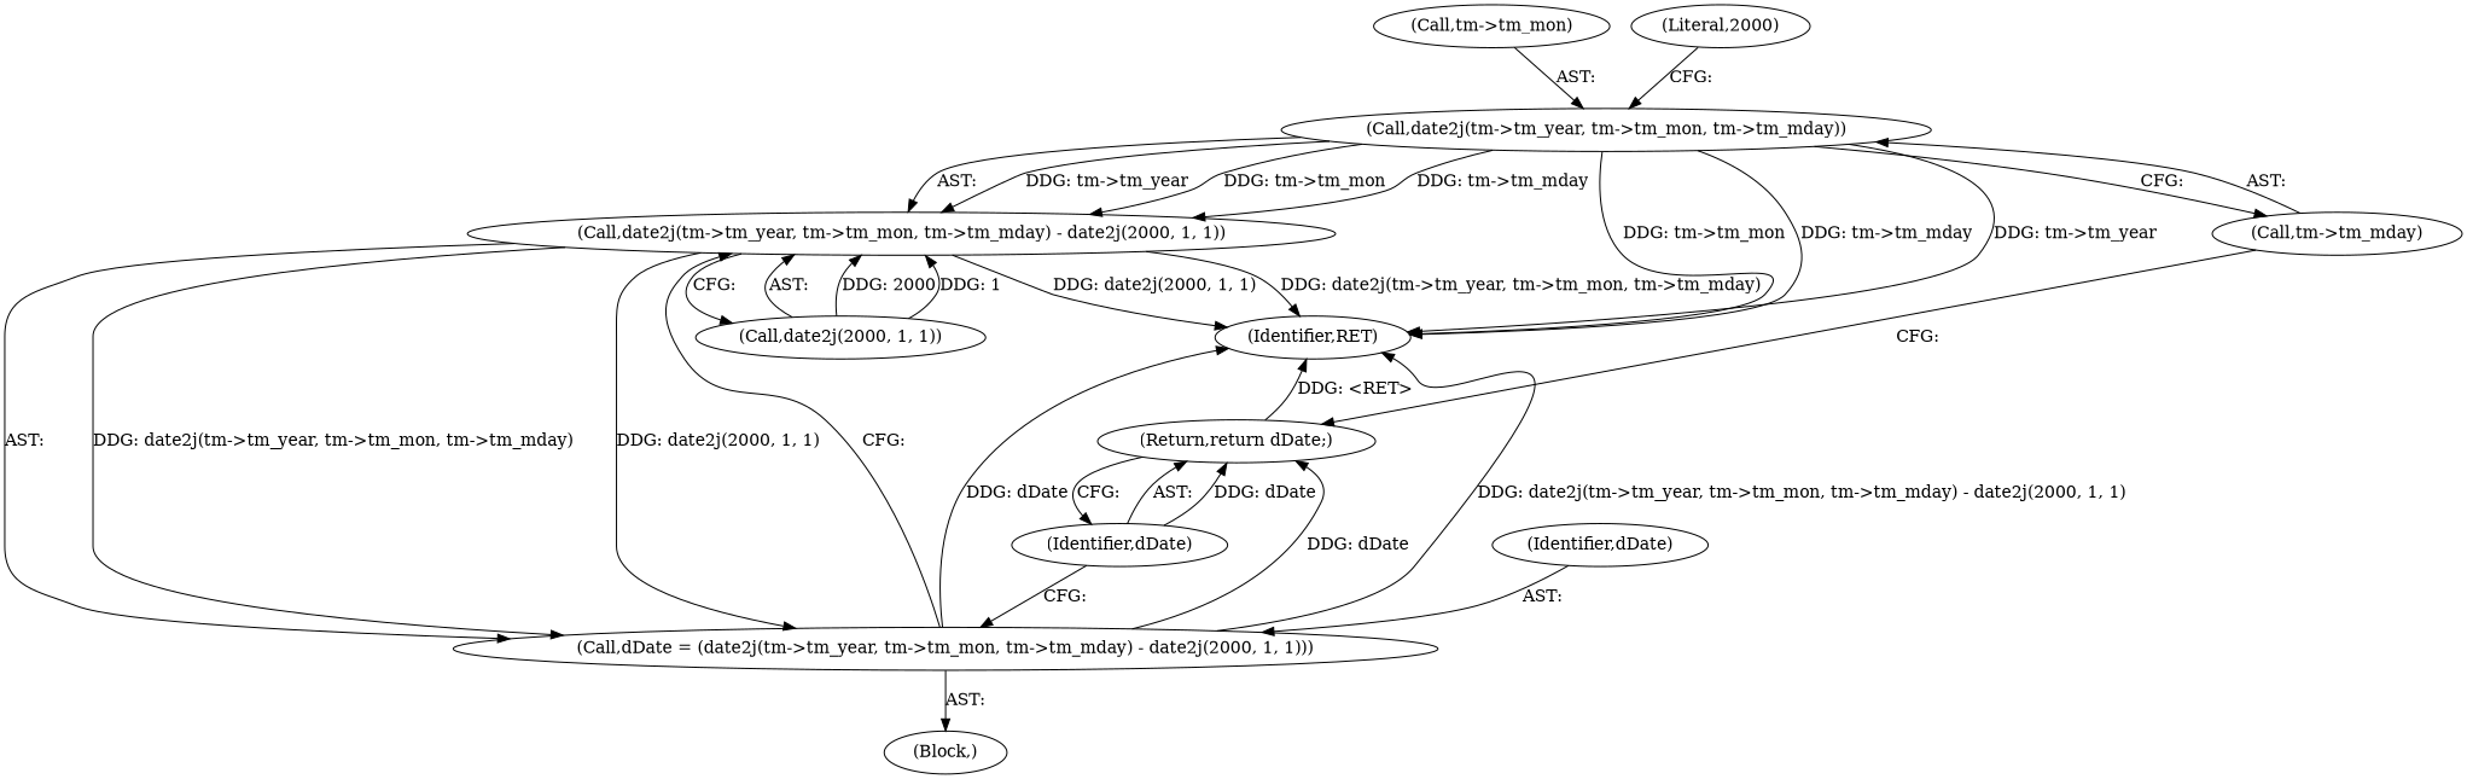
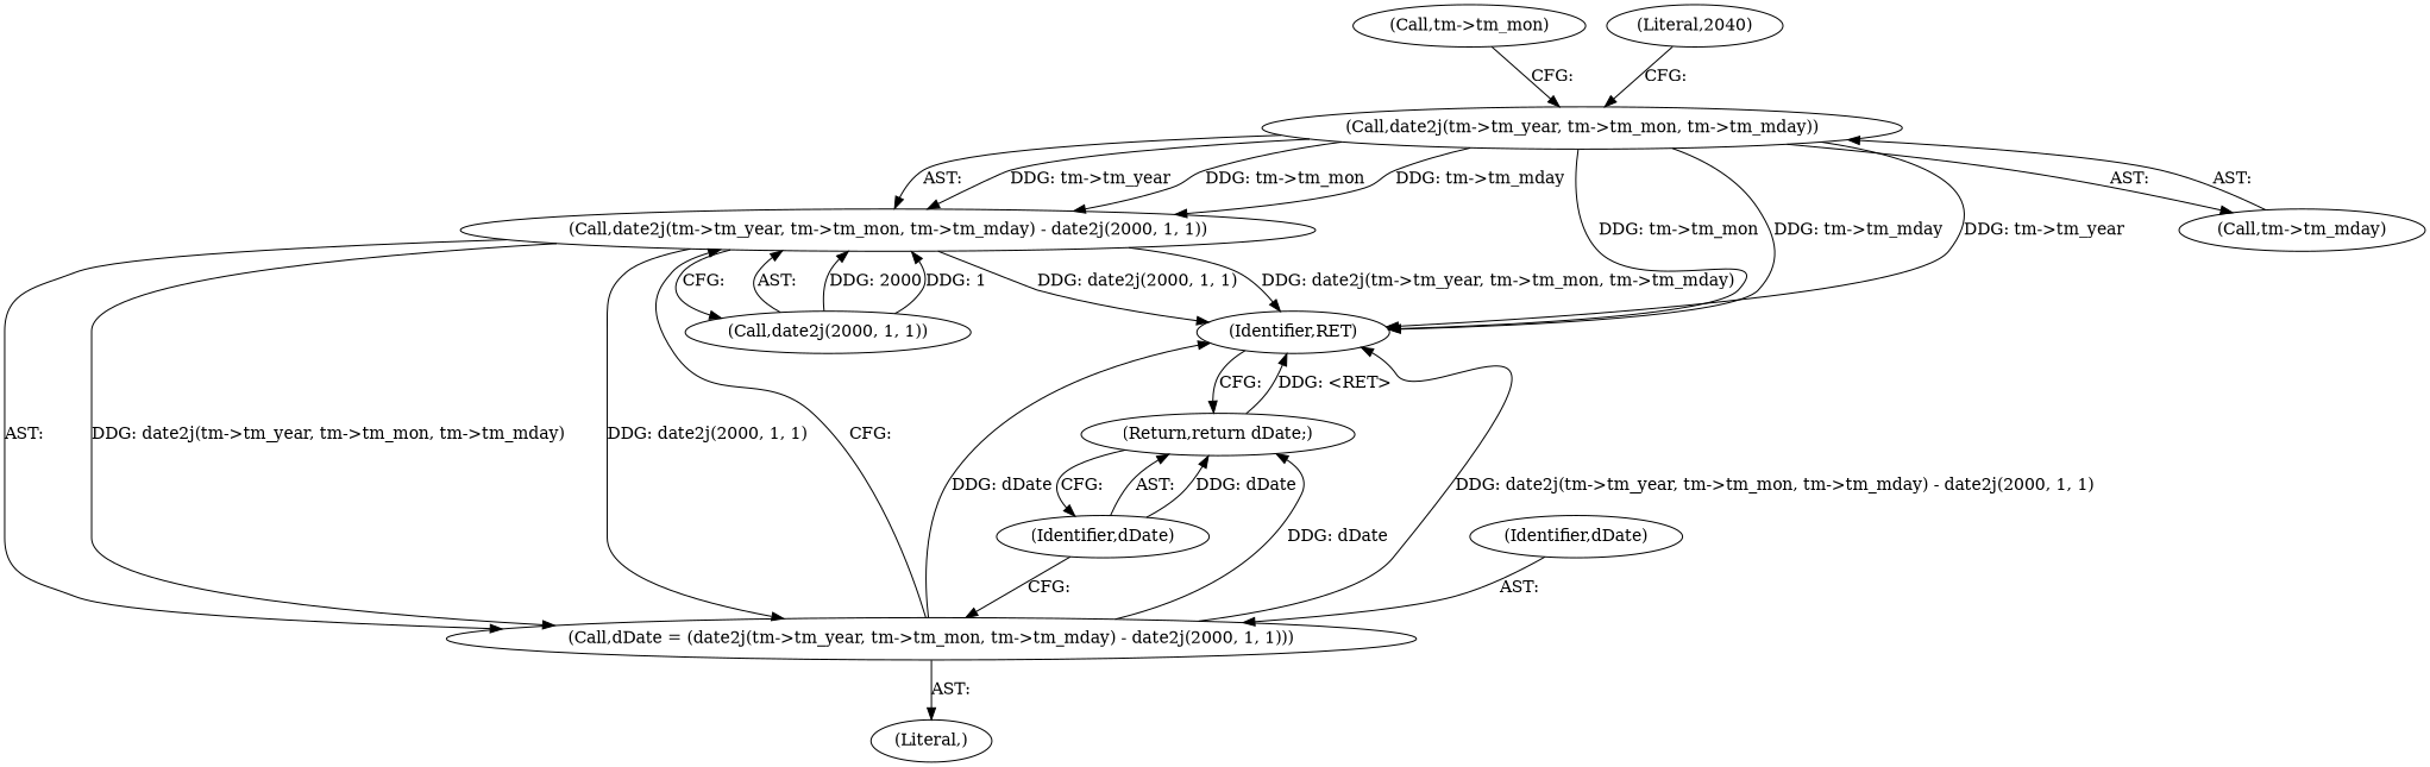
  digraph {
    n1 [label="(Call,date2j(tm->tm_year, tm->tm_mon, tm->tm_mday))"]
    n2 [label="(Call,date2j(tm->tm_year, tm->tm_mon, tm->tm_mday) - date2j(2000, 1, 1))"]
    n3 [label="(Call,tm->tm_mday)"]
    n4 [label="(Identifier,RET)"]
    n5 [label="(Call,dDate = (date2j(tm->tm_year, tm->tm_mon, tm->tm_mday) - date2j(2000, 1, 1)))"]
    n6 [label="(Call,date2j(2000, 1, 1))"]
    n7 [label="(Return,return dDate;)"]
-   n8 [label="(Block,)"]
+   n8 [label="(Literal,)"]
    n9 [label="(Identifier,dDate)"]
    n10 [label="(Call,tm->tm_mon)"]
    n11 [label="(Identifier,dDate)"]
-   n12 [label="(Literal,2000)"]
+   n12 [label="(Literal,2040)"]
    n1 -> n2 [label="AST: "]
    n1 -> n2 [label="DDG: tm->tm_year"]
    n1 -> n2 [label="DDG: tm->tm_mon"]
    n1 -> n2 [label="DDG: tm->tm_mday"]
-   n1 -> n3 [label="CFG: "]
+   n1 -> n3 [label="AST: "]
    n1 -> n4 [label="DDG: tm->tm_mon"]
    n1 -> n4 [label="DDG: tm->tm_mday"]
    n1 -> n4 [label="DDG: tm->tm_year"]
    n2 -> n4 [label="DDG: date2j(2000, 1, 1)"]
    n2 -> n4 [label="DDG: date2j(tm->tm_year, tm->tm_mon, tm->tm_mday)"]
    n2 -> n5 [label="AST: "]
    n2 -> n5 [label="DDG: date2j(tm->tm_year, tm->tm_mon, tm->tm_mday)"]
    n2 -> n5 [label="DDG: date2j(2000, 1, 1)"]
    n2 -> n6 [label="CFG: "]
    n3 -> n1 [label="AST: "]
-   n3 -> n7 [label="CFG: "]
+   n4 -> n7 [label="CFG: "]
    n5 -> n2 [label="CFG: "]
    n5 -> n4 [label="DDG: date2j(tm->tm_year, tm->tm_mon, tm->tm_mday) - date2j(2000, 1, 1)"]
    n5 -> n4 [label="DDG: dDate"]
    n5 -> n7 [label="DDG: dDate"]
    n5 -> n8 [label="AST: "]
    n6 -> n2 [label="AST: "]
    n6 -> n2 [label="DDG: 2000"]
    n6 -> n2 [label="DDG: 1"]
    n7 -> n4 [label="DDG: <RET>"]
    n7 -> n9 [label="CFG: "]
    n9 -> n5 [label="CFG: "]
    n9 -> n7 [label="AST: "]
    n9 -> n7 [label="DDG: dDate"]
-   n10 -> n1 [label="AST: "]
+   n10 -> n1 [label="CFG: "]
    n11 -> n5 [label="AST: "]
    n12 -> n1 [label="CFG: "]
  }
